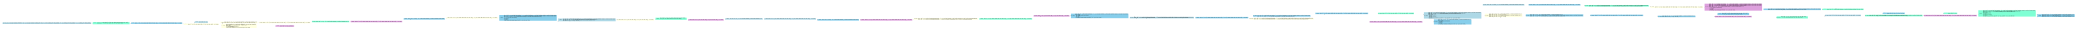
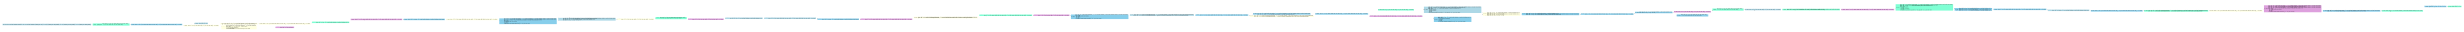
  digraph {
    fontname="Courier Prime"
    rankdir=LR
    node [fillcolor=skyblue fontname="Courier Prime" shape=record style=filled]
    edge [arrowhead=tee fontname="Courier Prime"]
    n1 [fillcolor=aquamarine label="{0\:\ 0x0000|MTH_ENTER_BLOCK\l|0x0000: CONST  (r0 I:?[int, float, boolean, short, byte, char, OBJECT, ARRAY]) = \l  (0 ?[int, float, boolean, short, byte, char, OBJECT, ARRAY])\l \l}"]
    n2 [label="{1\:\ 0x0001|0x0001: IF  (r8 I:?[int, boolean, OBJECT, ARRAY, byte, short, char]) != (0 ?[int, boolean, OBJECT, ARRAY, byte, short, char])  \-\> B:3:0x0004 \l}"]
    n3 [fillcolor=lightblue label="{2\:\ 0x0003|0x0003: RETURN  (r0 I:int) \l}"]
    n4 [fillcolor=lightyellow label="{3\:\ 0x0004|0x0004: IF  (r8 I:?[int, byte, short, char]) \< (0 ?[int, byte, short, char])  \-\> B:55:0x00b4 \l}"]
    n5 [fillcolor=lightyellow label="{4\:\ 0x0006|0x0006: IGET  (r1 I:int) = (r5 I:ar.com.hjg.pngj.ChunkReader) ar.com.hjg.pngj.ChunkReader.read int \l0x0008: CONST  (r2 I:?[int, float, short, byte, char]) = (4 ?[int, float, short, byte, char]) \l}"]
    n6 [fillcolor=lightyellow label="{55\:\ 0x00b4|0x00b4: NEW_INSTANCE  (r6 I:ar.com.hjg.pngj.PngjException) =  ar.com.hjg.pngj.PngjException \l0x00b6: CONST_STR  (r7 I:java.lang.String) =  \"negative length??\" \l0x00b8: INVOKE  \l  (r6 I:ar.com.hjg.pngj.PngjException)\l  (r7 I:java.lang.String)\l ar.com.hjg.pngj.PngjException.\<init\>(java.lang.String):void type: DIRECT \l}"]
    n7 [fillcolor=lightyellow label="{5\:\ 0x0009|0x0009: IF  (r1 I:?[int, boolean, OBJECT, ARRAY, byte, short, char]) != (0 ?[int, boolean, OBJECT, ARRAY, byte, short, char])  \-\> B:11:0x001c \l}"]
    n8 [fillcolor=plum label="{56\:\ 0x00bb|0x00bb: THROW  (r6 I:java.lang.Throwable) \l}"]
    n9 [fillcolor=aquamarine label="{6\:\ 0x000b|0x000b: IGET  (r1 I:int) = (r5 I:ar.com.hjg.pngj.ChunkReader) ar.com.hjg.pngj.ChunkReader.crcn int \l}"]
    n10 [fillcolor=lightblue label="{11\:\ 0x001c|0x001c: IGET  (r1 I:ar.com.hjg.pngj.chunks.ChunkRaw) = (r5 I:ar.com.hjg.pngj.ChunkReader) ar.com.hjg.pngj.ChunkReader.chunkRaw ar.com.hjg.pngj.chunks.ChunkRaw \l0x001e: IGET  (r1 I:int) = (r1 I:ar.com.hjg.pngj.chunks.ChunkRaw) ar.com.hjg.pngj.chunks.ChunkRaw.len int \l0x0020: IGET  (r3 I:int) = (r5 I:ar.com.hjg.pngj.ChunkReader) ar.com.hjg.pngj.ChunkReader.read int \l0x0022: ARITH  (r1 I:int) = (r1 I:int) \- (r3 I:int) \l}"]
    n11 [fillcolor=plum label="{7\:\ 0x000d|0x000d: IF  (r1 I:?[int, boolean, OBJECT, ARRAY, byte, short, char]) != (0 ?[int, boolean, OBJECT, ARRAY, byte, short, char])  \-\> B:11:0x001c \l}"]
    n12 [fillcolor=lightyellow label="{12\:\ 0x0023|0x0023: IF  (r1 I:?[int, byte, short, char]) \<= (r8 I:?[int, byte, short, char])  \-\> B:14:0x0026 \l}"]
    n13 [label="{8\:\ 0x000f|0x000f: IGET  (r1 I:boolean) = (r5 I:ar.com.hjg.pngj.ChunkReader) ar.com.hjg.pngj.ChunkReader.crcCheck boolean \l}"]
    n14 [fillcolor=lightyellow label="{9\:\ 0x0011|0x0011: IF  (r1 I:?[int, boolean, OBJECT, ARRAY, byte, short, char]) == (0 ?[int, boolean, OBJECT, ARRAY, byte, short, char])  \-\> B:11:0x001c \l}"]
    n15 [label="{10\:\ 0x0013|0x0013: IGET  (r1 I:ar.com.hjg.pngj.chunks.ChunkRaw) = (r5 I:ar.com.hjg.pngj.ChunkReader) ar.com.hjg.pngj.ChunkReader.chunkRaw ar.com.hjg.pngj.chunks.ChunkRaw \l0x0015: IGET  (r3 I:ar.com.hjg.pngj.chunks.ChunkRaw) = (r5 I:ar.com.hjg.pngj.ChunkReader) ar.com.hjg.pngj.ChunkReader.chunkRaw ar.com.hjg.pngj.chunks.ChunkRaw \l0x0017: IGET  (r3 I:byte[]) = (r3 I:ar.com.hjg.pngj.chunks.ChunkRaw) ar.com.hjg.pngj.chunks.ChunkRaw.idbytes byte[] \l0x0019: INVOKE  \l  (r1 I:ar.com.hjg.pngj.chunks.ChunkRaw)\l  (r3 I:byte[])\l  (r0 I:int)\l  (r2 I:int)\l ar.com.hjg.pngj.chunks.ChunkRaw.updateCrc(byte[], int, int):void type: VIRTUAL \l}"]
    n16 [fillcolor=aquamarine label="{13\:\ 0x0025|0x0025: MOVE  (r1 I:?[int, float, boolean, short, byte, char, OBJECT, ARRAY]) = \l  (r8 I:?[int, float, boolean, short, byte, char, OBJECT, ARRAY])\l \l}"]
    n17 [fillcolor=plum label="{14\:\ 0x0026|0x0026: IF  (r1 I:?[int, byte, short, char]) \> (0 ?[int, byte, short, char])  \-\> B:17:0x002c \l}"]
    n18 [fillcolor=lightblue label="{15\:\ 0x0028|0x0028: IGET  (r3 I:int) = (r5 I:ar.com.hjg.pngj.ChunkReader) ar.com.hjg.pngj.ChunkReader.crcn int \l}"]
    n19 [label="{17\:\ 0x002c|0x002c: IGET  (r3 I:boolean) = (r5 I:ar.com.hjg.pngj.ChunkReader) ar.com.hjg.pngj.ChunkReader.crcCheck boolean \l}"]
    n20 [fillcolor=lightblue label="{16\:\ 0x002a|0x002a: IF  (r3 I:?[int, boolean, OBJECT, ARRAY, byte, short, char]) != (0 ?[int, boolean, OBJECT, ARRAY, byte, short, char])  \-\> B:33:0x0067 \l}"]
    n21 [fillcolor=plum label="{18\:\ 0x002e|0x002e: IF  (r3 I:?[int, boolean, OBJECT, ARRAY, byte, short, char]) == (0 ?[int, boolean, OBJECT, ARRAY, byte, short, char])  \-\> B:23:0x003d \l}"]
    n22 [label="{33\:\ 0x0067|0x0067: IGET  (r3 I:int) = (r5 I:ar.com.hjg.pngj.ChunkReader) ar.com.hjg.pngj.ChunkReader.read int \l0x0069: IGET  (r4 I:ar.com.hjg.pngj.chunks.ChunkRaw) = (r5 I:ar.com.hjg.pngj.ChunkReader) ar.com.hjg.pngj.ChunkReader.chunkRaw ar.com.hjg.pngj.chunks.ChunkRaw \l0x006b: IGET  (r4 I:int) = (r4 I:ar.com.hjg.pngj.chunks.ChunkRaw) ar.com.hjg.pngj.chunks.ChunkRaw.len int \l}"]
    n23 [label="{34\:\ 0x006d|0x006d: IF  (r3 I:?[int, boolean, OBJECT, ARRAY, byte, short, char]) != (r4 I:?[int, boolean, OBJECT, ARRAY, byte, short, char])  \-\> B:52:0x00b1 \l}"]
    n24 [fillcolor=lightyellow label="{19\:\ 0x0030|0x0030: IGET  (r3 I:ar.com.hjg.pngj.ChunkReader$ChunkReaderMode) = (r5 I:ar.com.hjg.pngj.ChunkReader) ar.com.hjg.pngj.ChunkReader.mode ar.com.hjg.pngj.ChunkReader$ChunkReaderMode \l0x0032: SGET  (r4 I:ar.com.hjg.pngj.ChunkReader$ChunkReaderMode) =  ar.com.hjg.pngj.ChunkReader.ChunkReaderMode.BUFFER ar.com.hjg.pngj.ChunkReader$ChunkReaderMode \l}"]
    n25 [fillcolor=lightblue label="{23\:\ 0x003d|0x003d: IGET  (r3 I:ar.com.hjg.pngj.ChunkReader$ChunkReaderMode) = (r5 I:ar.com.hjg.pngj.ChunkReader) ar.com.hjg.pngj.ChunkReader.mode ar.com.hjg.pngj.ChunkReader$ChunkReaderMode \l0x003f: SGET  (r4 I:ar.com.hjg.pngj.ChunkReader$ChunkReaderMode) =  ar.com.hjg.pngj.ChunkReader.ChunkReaderMode.BUFFER ar.com.hjg.pngj.ChunkReader$ChunkReaderMode \l}"]
    n26 [fillcolor=aquamarine label="{20\:\ 0x0034|0x0034: IF  (r3 I:?[int, boolean, OBJECT, ARRAY, byte, short, char]) == (r4 I:?[int, boolean, OBJECT, ARRAY, byte, short, char])  \-\> B:23:0x003d \l}"]
    n27 [label="{24\:\ 0x0041|0x0041: IF  (r3 I:?[int, boolean, OBJECT, ARRAY, byte, short, char]) != (r4 I:?[int, boolean, OBJECT, ARRAY, byte, short, char])  \-\> B:29:0x0055 \l}"]
    n28 [fillcolor=plum label="{21\:\ 0x0036|0x0036: IF  (r1 I:?[int, byte, short, char]) \<= (0 ?[int, byte, short, char])  \-\> B:23:0x003d \l}"]
    n29 [label="{22\:\ 0x0038|0x0038: IGET  (r3 I:ar.com.hjg.pngj.chunks.ChunkRaw) = (r5 I:ar.com.hjg.pngj.ChunkReader) ar.com.hjg.pngj.ChunkReader.chunkRaw ar.com.hjg.pngj.chunks.ChunkRaw \l0x003a: INVOKE  \l  (r3 I:ar.com.hjg.pngj.chunks.ChunkRaw)\l  (r6 I:byte[])\l  (r7 I:int)\l  (r1 I:int)\l ar.com.hjg.pngj.chunks.ChunkRaw.updateCrc(byte[], int, int):void type: VIRTUAL \l}"]
    n30 [label="{25\:\ 0x0043|0x0043: IGET  (r3 I:ar.com.hjg.pngj.chunks.ChunkRaw) = (r5 I:ar.com.hjg.pngj.ChunkReader) ar.com.hjg.pngj.ChunkReader.chunkRaw ar.com.hjg.pngj.chunks.ChunkRaw \l0x0045: IGET  (r3 I:byte[]) = (r3 I:ar.com.hjg.pngj.chunks.ChunkRaw) ar.com.hjg.pngj.chunks.ChunkRaw.data byte[] \l}"]
    n31 [fillcolor=lightyellow label="{29\:\ 0x0055|0x0055: IGET  (r3 I:ar.com.hjg.pngj.ChunkReader$ChunkReaderMode) = (r5 I:ar.com.hjg.pngj.ChunkReader) ar.com.hjg.pngj.ChunkReader.mode ar.com.hjg.pngj.ChunkReader$ChunkReaderMode \l0x0057: SGET  (r4 I:ar.com.hjg.pngj.ChunkReader$ChunkReaderMode) =  ar.com.hjg.pngj.ChunkReader.ChunkReaderMode.PROCESS ar.com.hjg.pngj.ChunkReader$ChunkReaderMode \l}"]
    n32 [label="{26\:\ 0x0047|0x0047: IF  (r3 I:?[int, boolean, OBJECT, ARRAY, byte, short, char]) == (r6 I:?[int, boolean, OBJECT, ARRAY, byte, short, char])  \-\> B:32:0x0060 \l}"]
    n33 [fillcolor=plum label="{30\:\ 0x0059|0x0059: IF  (r3 I:?[int, boolean, OBJECT, ARRAY, byte, short, char]) != (r4 I:?[int, boolean, OBJECT, ARRAY, byte, short, char])  \-\> B:32:0x0060 \l}"]
    n34 [fillcolor=aquamarine label="{27\:\ 0x0049|0x0049: IF  (r1 I:?[int, byte, short, char]) \<= (0 ?[int, byte, short, char])  \-\> B:32:0x0060 \l}"]
    n35 [fillcolor=lightyellow label="{32\:\ 0x0060|0x0060: IGET  (r3 I:int) = (r5 I:ar.com.hjg.pngj.ChunkReader) ar.com.hjg.pngj.ChunkReader.read int \l0x0062: ARITH  (r3 I:int) = (r3 I:int) + (r1 I:int) \l0x0063: IPUT  (r3 I:int), (r5 I:ar.com.hjg.pngj.ChunkReader) ar.com.hjg.pngj.ChunkReader.read int \l0x0065: ARITH  (r7 I:int) = (r7 I:int) + (r1 I:int) \l0x0066: ARITH  (r8 I:int) = (r8 I:int) \- (r1 I:int) \l}"]
    n36 [fillcolor=lightblue label="{28\:\ 0x004b|0x004b: IGET  (r3 I:ar.com.hjg.pngj.chunks.ChunkRaw) = (r5 I:ar.com.hjg.pngj.ChunkReader) ar.com.hjg.pngj.ChunkReader.chunkRaw ar.com.hjg.pngj.chunks.ChunkRaw \l0x004d: IGET  (r3 I:byte[]) = (r3 I:ar.com.hjg.pngj.chunks.ChunkRaw) ar.com.hjg.pngj.chunks.ChunkRaw.data byte[] \l0x004f: IGET  (r4 I:int) = (r5 I:ar.com.hjg.pngj.ChunkReader) ar.com.hjg.pngj.ChunkReader.read int \l0x0051: INVOKE  \l  (r6 I:java.lang.Object)\l  (r7 I:int)\l  (r3 I:java.lang.Object)\l  (r4 I:int)\l  (r1 I:int)\l java.lang.System.arraycopy(java.lang.Object, int, java.lang.Object, int, int):void type: STATIC \l}"]
    n37 [label="{31\:\ 0x005b|0x005b: IGET  (r3 I:int) = (r5 I:ar.com.hjg.pngj.ChunkReader) ar.com.hjg.pngj.ChunkReader.read int \l0x005d: INVOKE  \l  (r5 I:ar.com.hjg.pngj.ChunkReader)\l  (r3 I:int)\l  (r6 I:byte[])\l  (r7 I:int)\l  (r1 I:int)\l ar.com.hjg.pngj.ChunkReader.processData(int, byte[], int, int):void type: VIRTUAL \l}"]
    n38 [label="{35\:\ 0x006f|0x006f: IGET  (r3 I:int) = (r5 I:ar.com.hjg.pngj.ChunkReader) ar.com.hjg.pngj.ChunkReader.crcn int \l0x0071: ARITH  (r3 I:int) = (4 int) \- (r3 I:int) \l}"]
    n39 [label="{52\:\ 0x00b1|0x00b1: CONST  (r8 I:?[int, float, boolean, short, byte, char, OBJECT, ARRAY]) = \l  (0 ?[int, float, boolean, short, byte, char, OBJECT, ARRAY])\l \l}"]
    n40 [fillcolor=plum label="{36\:\ 0x0073|0x0073: IF  (r3 I:?[int, byte, short, char]) \<= (r8 I:?[int, byte, short, char])  \-\> B:38:0x0076 \l}"]
    n41 [label="{53\:\ 0x00b2|0x00b2: ARITH  (r1 I:int) = (r1 I:int) + (r8 I:int) \l}"]
    n42 [fillcolor=aquamarine label="{38\:\ 0x0076|0x0076: MOVE  (r8 I:?[int, float, boolean, short, byte, char, OBJECT, ARRAY]) = \l  (r3 I:?[int, float, boolean, short, byte, char, OBJECT, ARRAY])\l \l}"]
    n43 [fillcolor=lightblue label="{39\:\ 0x0077|0x0077: IF  (r8 I:?[int, byte, short, char]) \<= (0 ?[int, byte, short, char])  \-\> B:53:0x00b2 \l}"]
    n44 [fillcolor=aquamarine label="{40\:\ 0x0079|0x0079: IGET  (r3 I:ar.com.hjg.pngj.chunks.ChunkRaw) = (r5 I:ar.com.hjg.pngj.ChunkReader) ar.com.hjg.pngj.ChunkReader.chunkRaw ar.com.hjg.pngj.chunks.ChunkRaw \l0x007b: IGET  (r3 I:byte[]) = (r3 I:ar.com.hjg.pngj.chunks.ChunkRaw) ar.com.hjg.pngj.chunks.ChunkRaw.crcval byte[] \l}"]
    n45 [fillcolor=plum label="{41\:\ 0x007d|0x007d: IF  (r6 I:?[int, boolean, OBJECT, ARRAY, byte, short, char]) == (r3 I:?[int, boolean, OBJECT, ARRAY, byte, short, char])  \-\> B:43:0x0088 \l}"]
    n46 [fillcolor=aquamarine label="{54\:\ 0x00b3|0x00b3: RETURN  (r1 I:int) \l}"]
    n47 [fillcolor=aquamarine label="{42\:\ 0x007f|0x007f: IGET  (r3 I:ar.com.hjg.pngj.chunks.ChunkRaw) = (r5 I:ar.com.hjg.pngj.ChunkReader) ar.com.hjg.pngj.ChunkReader.chunkRaw ar.com.hjg.pngj.chunks.ChunkRaw \l0x0081: IGET  (r3 I:byte[]) = (r3 I:ar.com.hjg.pngj.chunks.ChunkRaw) ar.com.hjg.pngj.chunks.ChunkRaw.crcval byte[] \l0x0083: IGET  (r4 I:int) = (r5 I:ar.com.hjg.pngj.ChunkReader) ar.com.hjg.pngj.ChunkReader.crcn int \l0x0085: INVOKE  \l  (r6 I:java.lang.Object)\l  (r7 I:int)\l  (r3 I:java.lang.Throwable)\l  (r4 I:int)\l  (r8 I:int)\l java.lang.System.arraycopy(java.lang.Object, int, java.lang.Object, int, int):void type: STATIC \l}"]
    n48 [label="{43\:\ 0x0088|0x0088: IGET  (r6 I:int) = (r5 I:ar.com.hjg.pngj.ChunkReader) ar.com.hjg.pngj.ChunkReader.crcn int \l0x008a: ARITH  (r6 I:int) = (r6 I:int) + (r8 I:int) \l0x008b: IPUT  (r6 I:int), (r5 I:ar.com.hjg.pngj.ChunkReader) ar.com.hjg.pngj.ChunkReader.crcn int \l0x008d: IGET  (r6 I:int) = (r5 I:ar.com.hjg.pngj.ChunkReader) ar.com.hjg.pngj.ChunkReader.crcn int \l}"]
+   n49 [label="{44\:\ 0x008f|0x008f: IF  (r6 I:?[int, boolean, OBJECT, ARRAY, byte, short, char]) != (r2 I:?[int, boolean, OBJECT, ARRAY, byte, short, char])  \-\> B:53:0x00b2 \l}"]
    n50 [fillcolor=lightblue label="{45\:\ 0x0091|0x0091: IGET  (r6 I:boolean) = (r5 I:ar.com.hjg.pngj.ChunkReader) ar.com.hjg.pngj.ChunkReader.crcCheck boolean \l}"]
    n51 [label="{46\:\ 0x0093|0x0093: IF  (r6 I:?[int, boolean, OBJECT, ARRAY, byte, short, char]) == (0 ?[int, boolean, OBJECT, ARRAY, byte, short, char])  \-\> B:51:0x00ad \l}"]
    n52 [fillcolor=aquamarine label="{47\:\ 0x0095|0x0095: IGET  (r6 I:ar.com.hjg.pngj.ChunkReader$ChunkReaderMode) = (r5 I:ar.com.hjg.pngj.ChunkReader) ar.com.hjg.pngj.ChunkReader.mode ar.com.hjg.pngj.ChunkReader$ChunkReaderMode \l0x0097: SGET  (r7 I:ar.com.hjg.pngj.ChunkReader$ChunkReaderMode) =  ar.com.hjg.pngj.ChunkReader.ChunkReaderMode.BUFFER ar.com.hjg.pngj.ChunkReader$ChunkReaderMode \l}"]
    n53 [fillcolor=aquamarine label="{51\:\ 0x00ad|0x00ad: INVOKE  (r5 I:ar.com.hjg.pngj.ChunkReader) ar.com.hjg.pngj.ChunkReader.chunkDone():void type: VIRTUAL \l}"]
    n54 [fillcolor=lightyellow label="{48\:\ 0x0099|0x0099: IF  (r6 I:?[int, boolean, OBJECT, ARRAY, byte, short, char]) != (r7 I:?[int, boolean, OBJECT, ARRAY, byte, short, char])  \-\> B:50:0x00a8 \l}"]
    n55 [fillcolor=plum label="{49\:\ 0x009b|0x009b: IGET  (r6 I:ar.com.hjg.pngj.chunks.ChunkRaw) = (r5 I:ar.com.hjg.pngj.ChunkReader) ar.com.hjg.pngj.ChunkReader.chunkRaw ar.com.hjg.pngj.chunks.ChunkRaw \l0x009d: IGET  (r7 I:ar.com.hjg.pngj.chunks.ChunkRaw) = (r5 I:ar.com.hjg.pngj.ChunkReader) ar.com.hjg.pngj.ChunkReader.chunkRaw ar.com.hjg.pngj.chunks.ChunkRaw \l0x009f: IGET  (r7 I:byte[]) = (r7 I:ar.com.hjg.pngj.chunks.ChunkRaw) ar.com.hjg.pngj.chunks.ChunkRaw.data byte[] \l0x00a1: IGET  (r2 I:ar.com.hjg.pngj.chunks.ChunkRaw) = (r5 I:ar.com.hjg.pngj.ChunkReader) ar.com.hjg.pngj.ChunkReader.chunkRaw ar.com.hjg.pngj.chunks.ChunkRaw \l0x00a3: IGET  (r2 I:int) = (r2 I:ar.com.hjg.pngj.chunks.ChunkRaw) ar.com.hjg.pngj.chunks.ChunkRaw.len int \l0x00a5: INVOKE  \l  (r6 I:ar.com.hjg.pngj.chunks.ChunkRaw)\l  (r7 I:byte[])\l  (r0 I:int)\l  (r2 I:int)\l ar.com.hjg.pngj.chunks.ChunkRaw.updateCrc(byte[], int, int):void type: VIRTUAL \l}"]
    n56 [label="{50\:\ 0x00a8|0x00a8: IGET  (r6 I:ar.com.hjg.pngj.chunks.ChunkRaw) = (r5 I:ar.com.hjg.pngj.ChunkReader) ar.com.hjg.pngj.ChunkReader.chunkRaw ar.com.hjg.pngj.chunks.ChunkRaw \l0x00aa: INVOKE  (r6 I:ar.com.hjg.pngj.chunks.ChunkRaw) ar.com.hjg.pngj.chunks.ChunkRaw.checkCrc():void type: VIRTUAL \l}"]
    n57 [fillcolor=lightblue label="{public final int ar.com.hjg.pngj.ChunkReader.feedBytes((r5 'this' I:ar.com.hjg.pngj.ChunkReader A[IMMUTABLE_TYPE, THIS]), (r6 I:byte[] A[IMMUTABLE_TYPE, METHOD_ARGUMENT]), (r7 I:int A[IMMUTABLE_TYPE, METHOD_ARGUMENT]), (r8 I:int A[IMMUTABLE_TYPE, METHOD_ARGUMENT])) }"]
    n1 -> n2 [arrowhead=box]
    n2 -> n3 [arrowhead=box style=dashed]
    n2 -> n4
    n4 -> n5 [arrowhead=box style=dashed]
    n4 -> n6
    n5 -> n7
    n6 -> n8
    n7 -> n9 [style=dashed]
    n7 -> n10
    n9 -> n11
    n10 -> n12 [arrowhead=box]
    n11 -> n10 [arrowhead=box]
    n11 -> n13 [arrowhead=box style=dashed]
    n12 -> n16 [style=dashed]
    n12 -> n17
    n13 -> n14
    n14 -> n10
    n14 -> n15 [style=dashed]
    n15 -> n10
    n16 -> n17
    n17 -> n18 [style=dashed]
    n17 -> n19
    n18 -> n20
    n19 -> n21 [arrowhead=box]
    n20 -> n19 [arrowhead=box style=dashed]
    n21 -> n24 [style=dashed]
    n21 -> n25 [arrowhead=box]
    n22 -> n23 [arrowhead=box]
    n23 -> n38 [arrowhead=box style=dashed]
    n23 -> n39
    n24 -> n26
    n25 -> n27
    n26 -> n25 [arrowhead=box]
    n26 -> n28 [arrowhead=box style=dashed]
    n27 -> n30 [style=dashed]
    n27 -> n31 [arrowhead=box]
    n28 -> n25
    n28 -> n29 [arrowhead=box style=dashed]
    n29 -> n25 [arrowhead=box]
    n30 -> n32 [arrowhead=box]
    n31 -> n33
    n32 -> n34 [style=dashed]
    n32 -> n35
    n33 -> n35 [arrowhead=box]
    n33 -> n37 [arrowhead=box style=dashed]
    n34 -> n35
    n34 -> n36 [arrowhead=box style=dashed]
    n35 -> n22
    n36 -> n35
    n37 -> n35
    n38 -> n40 [arrowhead=box]
    n39 -> n41
    n40 -> n42 [arrowhead=box]
    n40 -> n43 [arrowhead=box style=dashed]
    n41 -> n46 [arrowhead=box]
    n42 -> n43 [arrowhead=box]
    n43 -> n41
    n43 -> n44 [style=dashed]
    n44 -> n45 [arrowhead=box]
    n45 -> n47 [style=dashed]
    n45 -> n48 [arrowhead=box]
    n47 -> n48 [arrowhead=box]
+   n48 -> n49
+   n49 -> n41
+   n49 -> n50 [arrowhead=box style=dashed]
    n50 -> n51
    n51 -> n52 [arrowhead=box style=dashed]
    n51 -> n53 [arrowhead=box style=dashed]
    n52 -> n54 [arrowhead=box]
    n53 -> n41
    n54 -> n55 [style=dashed]
    n54 -> n56
    n55 -> n56
    n56 -> n53 [arrowhead=box]
    n57 -> n1
  }
